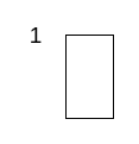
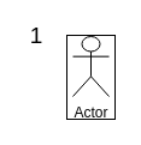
  <mxCell id="0" />
  <mxCell id="1" parent="0" />
  <mxCell id="2" value="" style="rounded=0;whiteSpace=wrap;html=1;" vertex="1" parent="1"><mxGeometry x="55" y="29" width="40" height="70" as="geometry" /></mxCell>
+ <mxCell id="3" value="Actor" style="shape=umlActor;verticalLabelPosition=bottom;verticalAlign=top;html=1;shadow=0;gradientColor=none;" vertex="1" parent="1"><mxGeometry x="60" y="30" width="30" height="50" as="geometry" /></mxCell>
  <mxCell id="4" value="&lt;font style=&quot;font-size: 19px;&quot;&gt;1&lt;/font&gt;" style="text;html=1;strokeColor=none;fillColor=none;align=center;verticalAlign=middle;whiteSpace=wrap;rounded=0;shadow=0;sketch=0;" vertex="1" parent="1"><mxGeometry x="20" y="20" width="20" height="20" as="geometry" /></mxCell>
